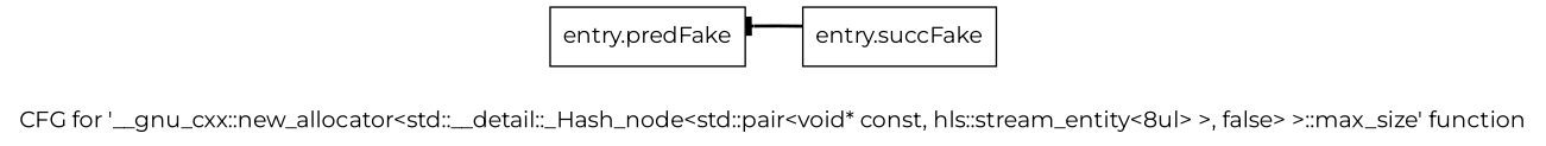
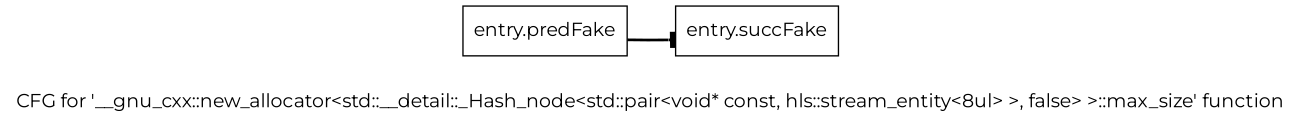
  digraph {
    label="CFG for '__gnu_cxx::new_allocator\<std::__detail::_Hash_node\<std::pair\<void* const, hls::stream_entity\<8ul\> \>, false\> \>::max_size' function"
    rankdir=LR
    fontname=Montserrat
    node [shape=record fontname=Montserrat]
    n1 [label="{entry.predFake}"]
    n2 [filename="/tools/Xilinx/Vitis_HLS/2023.1/tps/lnx64/gcc-8.3.0/lib/gcc/x86_64-pc-linux-gnu/8.3.0/../../../../include/c++/8.3.0/ext/new_allocator.h" label="{entry.succFake}" linenumber=130]
-   n2 -> n1 [execusionnum=1 filename="/tools/Xilinx/Vitis_HLS/2023.1/tps/lnx64/gcc-8.3.0/lib/gcc/x86_64-pc-linux-gnu/8.3.0/../../../../include/c++/8.3.0/ext/new_allocator.h" style=bold arrowhead=tee fontname=Montserrat]
+   n1 -> n2 [execusionnum=1 filename="/tools/Xilinx/Vitis_HLS/2023.1/tps/lnx64/gcc-8.3.0/lib/gcc/x86_64-pc-linux-gnu/8.3.0/../../../../include/c++/8.3.0/ext/new_allocator.h" style=bold arrowhead=tee fontname=Montserrat]
  }
